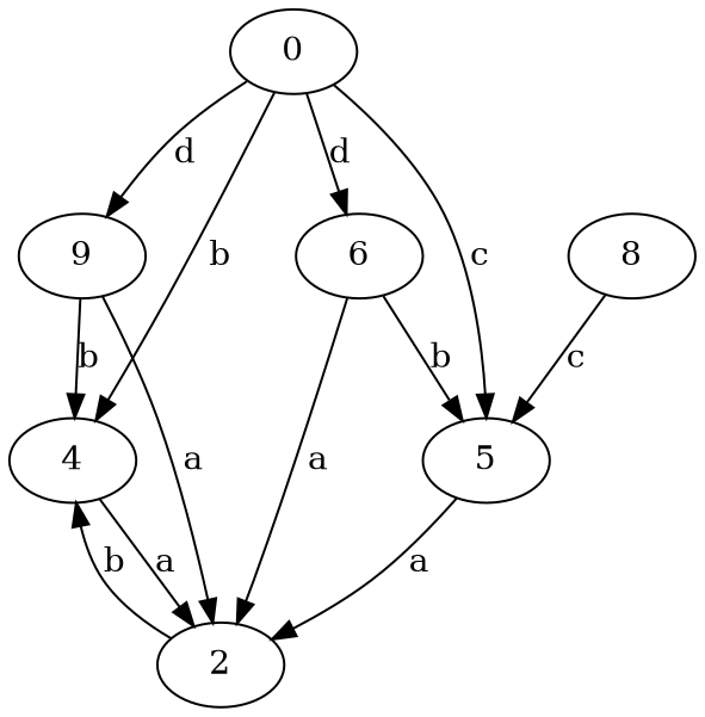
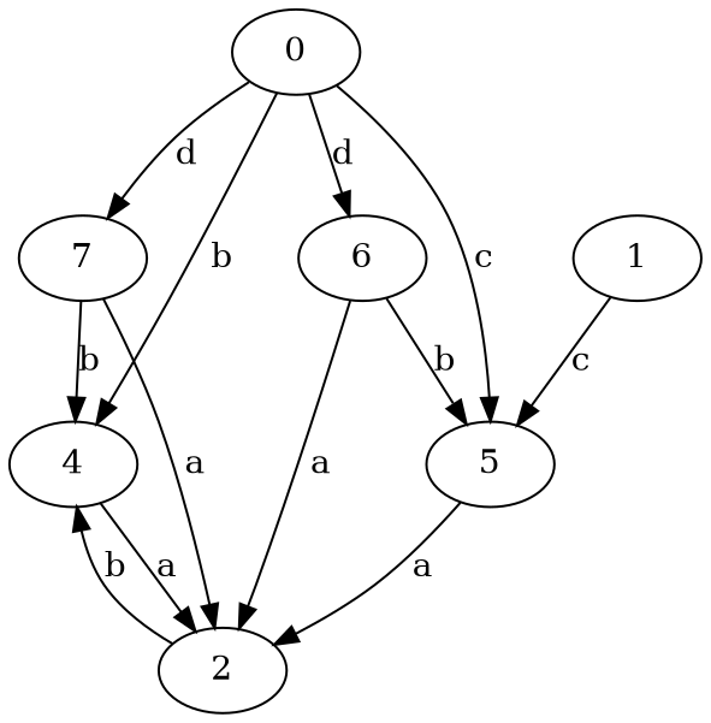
  strict digraph {
    0
    4
    5
    6
-   7 [label=9]
+   7
    2
-   1 [label=8]
+   1
    0 -> 4 [label=b]
    0 -> 5 [label=c]
    0 -> 6 [label=d]
    0 -> 7 [label=d]
    4 -> 2 [label=a]
    5 -> 2 [label=a]
    6 -> 5 [label=b]
    6 -> 2 [label=a]
    7 -> 4 [label=b]
    7 -> 2 [label=a]
    2 -> 4 [label=b]
    1 -> 5 [label=c]
  }
